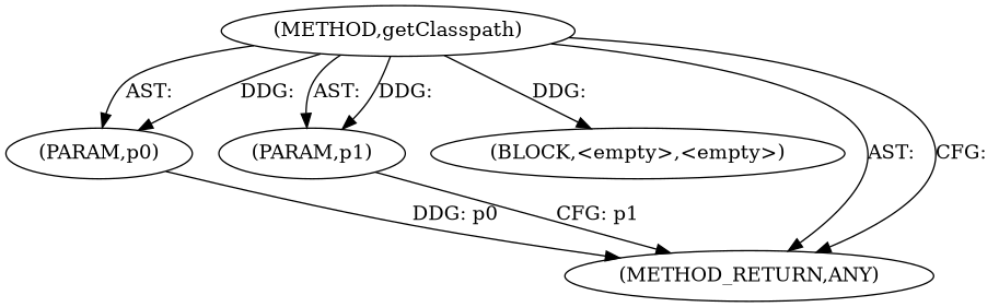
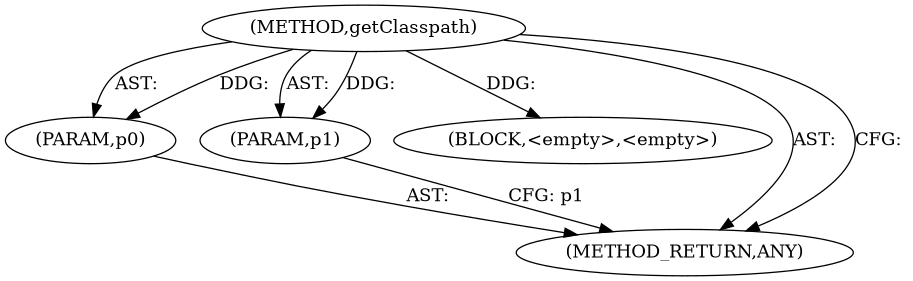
  digraph {
    n1 [label=<(METHOD,getClasspath)>]
    n2 [label=<(PARAM,p0)>]
    n3 [label=<(PARAM,p1)>]
    n4 [label=<(BLOCK,&lt;empty&gt;,&lt;empty&gt;)>]
    n5 [label=<(METHOD_RETURN,ANY)>]
    n1 -> n2 [label="AST: "]
    n1 -> n2 [label="DDG: "]
    n1 -> n3 [label="AST: "]
    n1 -> n3 [label="DDG: "]
    n1 -> n4 [label="DDG: "]
    n1 -> n5 [label="AST: "]
    n1 -> n5 [label="CFG: "]
-   n2 -> n5 [label="DDG: p0"]
+   n2 -> n5 [label="AST: "]
    n3 -> n5 [label="CFG: p1"]
  }
